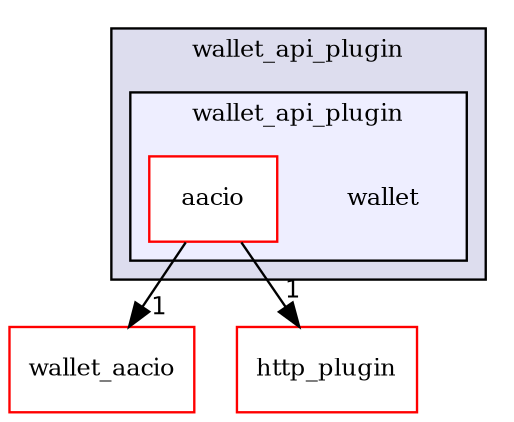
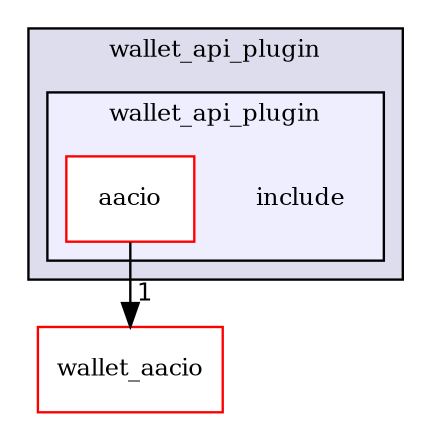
  digraph {
    compound=true
    fontname="DejaVu Serif"
    node [fontname="DejaVu Serif" fontsize=10 shape=box color=red fillcolor=white style=filled]
    edge [fontname="DejaVu Serif" headlabel=1 labeldistance=1.5 labelfontname=Helvetica labelfontsize=10]
-   n1 [label=wallet shape=plaintext color="" fillcolor="" style=""]
+   n1 [label=include shape=plaintext color="" fillcolor="" style=""]
    n2 [label=aacio]
    n3 [label=wallet_aacio]
-   n4 [label=http_plugin]
    subgraph cluster_1 {
      bgcolor="#ddddee"
      fontsize=10
      label=wallet_api_plugin
      pencolor=black
      subgraph cluster_2 {
        bgcolor="#eeeeff"
        fontsize=10
        label=wallet_api_plugin
        pencolor=black
        n1
        n2
      }
    }
    n2 -> n3
-   n2 -> n4
  }
